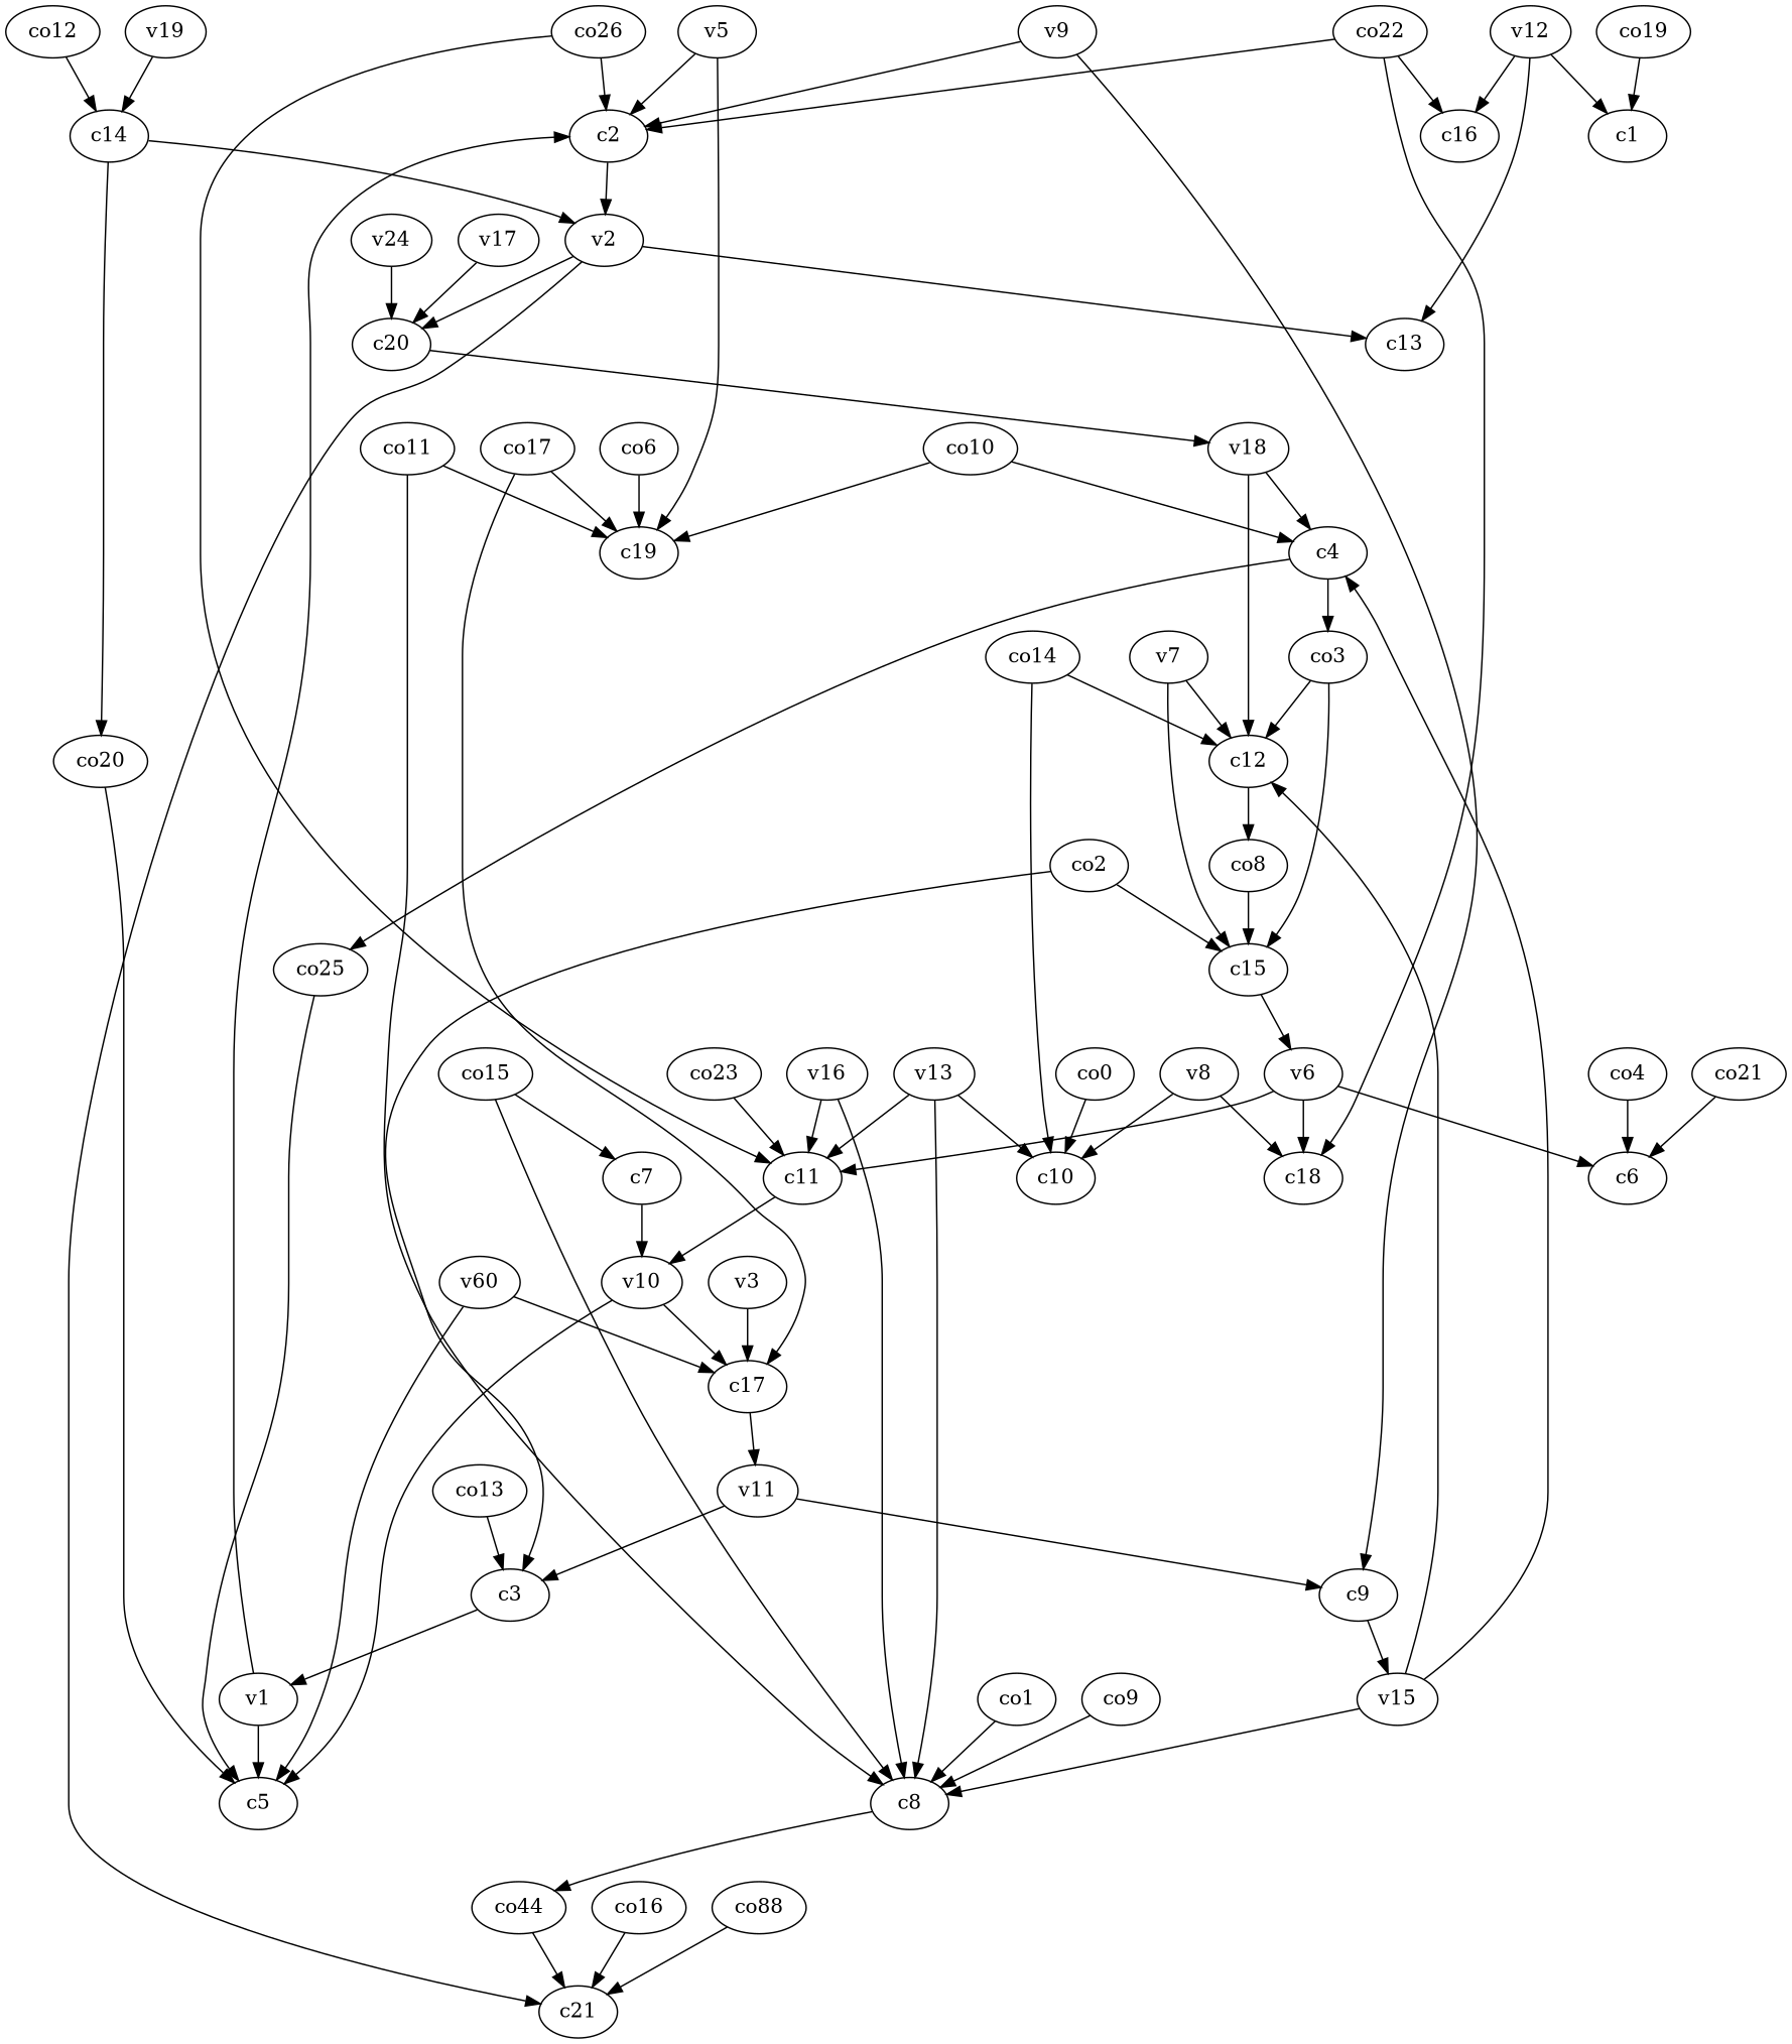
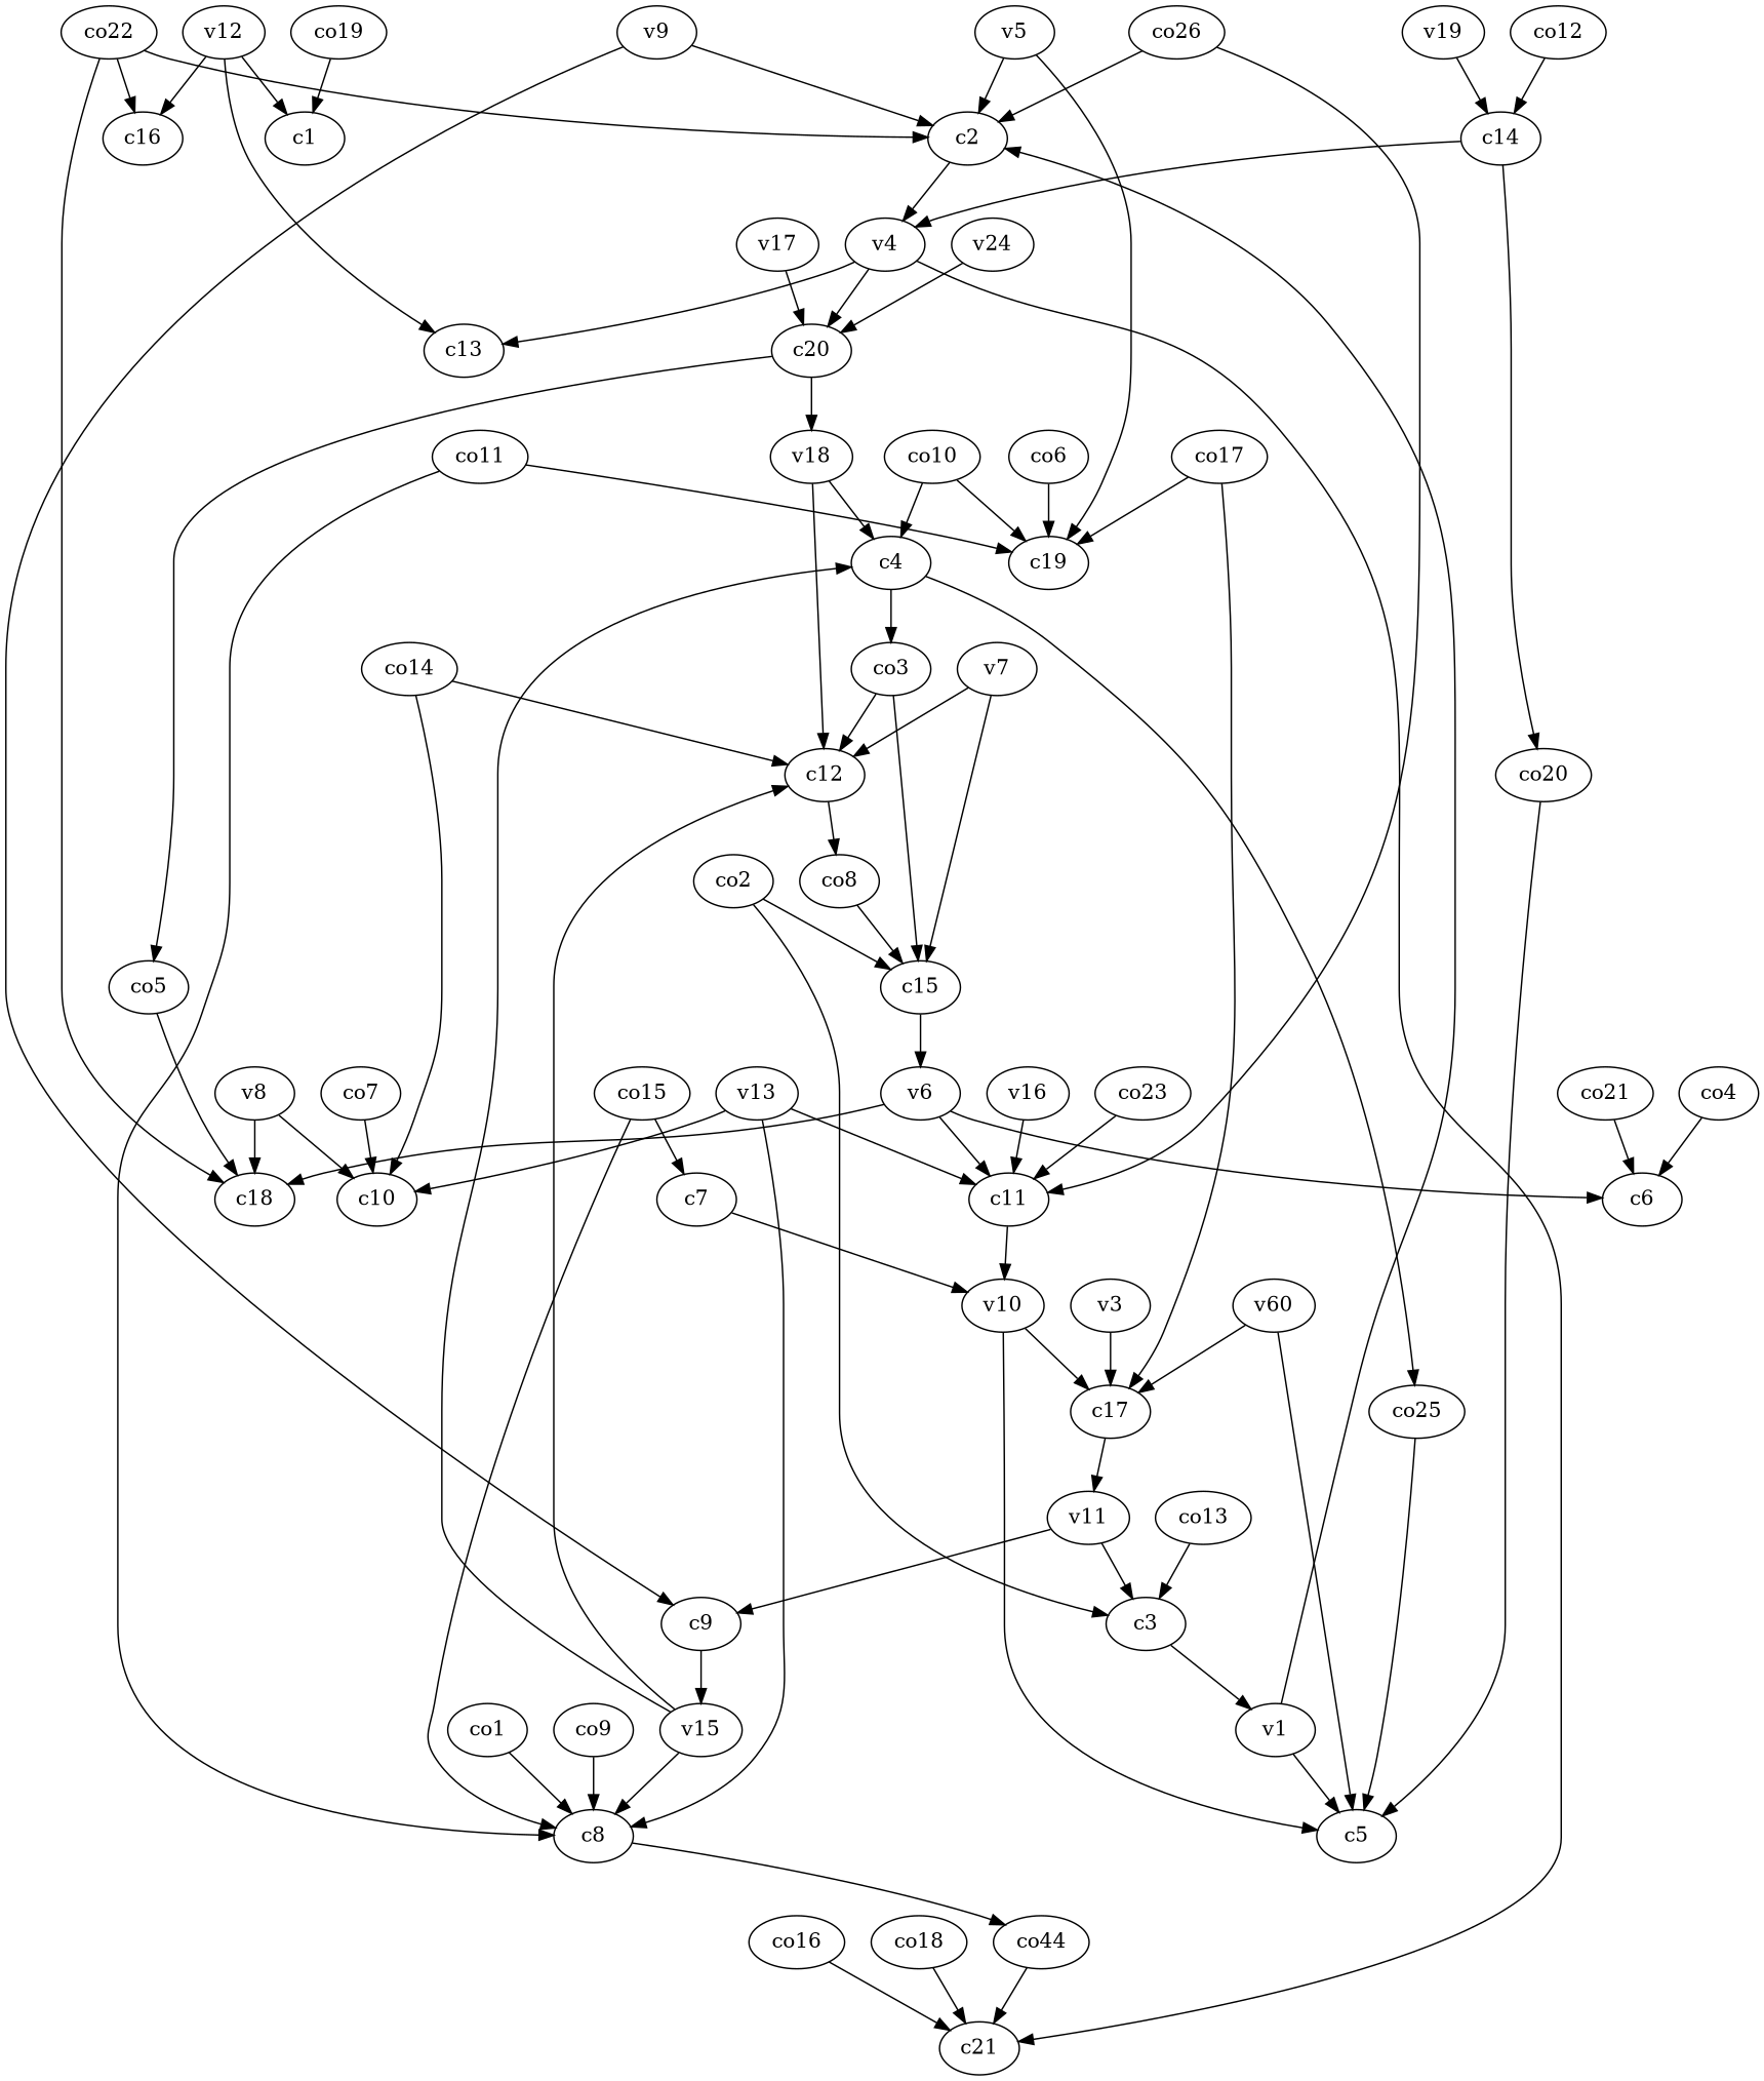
  strict digraph {
    edge [weight=1]
    c2
-   v2
+   v2 [label=v4]
    c20
    c13
    c21
    c3
    v1
    c5
    c4
    co3
    co25
    c12
    c15
    c7
    v10
    c17
    n17 [label=co44]
    c8
    c9
    v15
    c11
    co8
    c14
    co20
    v6
    c6
    c18
    co22
    c16
    v11
    v18
+   co5
    v3
    v5
    c19
    v7
    v8
    c10
    v9
    v12
    c1
    v13
    n43 [label=v24]
    v16
    v17
    v19
    n47 [label=v60]
    co1
    co2
    co4
    co6
-   co7 [label=co0]
+   co7
    co9
    co10
    co11
    co12
    co13
    co14
    co15
    co16
    co17
-   co18 [label=co88]
+   co18
    co19
    co21
    co23
    co26
    c2 -> v2
    v2 -> c20
    v2 -> c13
    v2 -> c21
    c20 -> v18
+   c20 -> co5
    c3 -> v1
    v1 -> c2
    v1 -> c5
    c4 -> co3
    c4 -> co25
    co3 -> c12
    co3 -> c15
    co25 -> c5
    c12 -> co8
    c15 -> v6
    c7 -> v10
    v10 -> c5
    v10 -> c17
    c17 -> v11
    n17 -> c21
    c8 -> n17
    c9 -> v15
    v15 -> c4
    v15 -> c12
    v15 -> c8
    c11 -> v10
    co8 -> c15
    c14 -> v2
    c14 -> co20
    co20 -> c5
    v6 -> c11
    v6 -> c6
    v6 -> c18
    co22 -> c2
    co22 -> c18
    co22 -> c16
    v11 -> c3
    v11 -> c9
    v18 -> c4
    v18 -> c12
+   co5 -> c18
    v3 -> c17
    v5 -> c2
    v5 -> c19
    v7 -> c12
    v7 -> c15
    v8 -> c18
    v8 -> c10
    v9 -> c2
    v9 -> c9
    v12 -> c13
    v12 -> c16
    v12 -> c1
    v13 -> c8
    v13 -> c11
    v13 -> c10
    n43 -> c20
-   v16 -> c8
    v16 -> c11
    v17 -> c20
    v19 -> c14
    n47 -> c5
    n47 -> c17
    co1 -> c8
    co2 -> c3
    co2 -> c15
    co4 -> c6
    co6 -> c19
    co7 -> c10
    co9 -> c8
    co10 -> c4
    co10 -> c19
    co11 -> c8
    co11 -> c19
    co12 -> c14
    co13 -> c3
    co14 -> c12
    co14 -> c10
    co15 -> c7
    co15 -> c8
    co16 -> c21
    co17 -> c17
    co17 -> c19
    co18 -> c21
    co19 -> c1
    co21 -> c6
    co23 -> c11
    co26 -> c2
    co26 -> c11
  }
